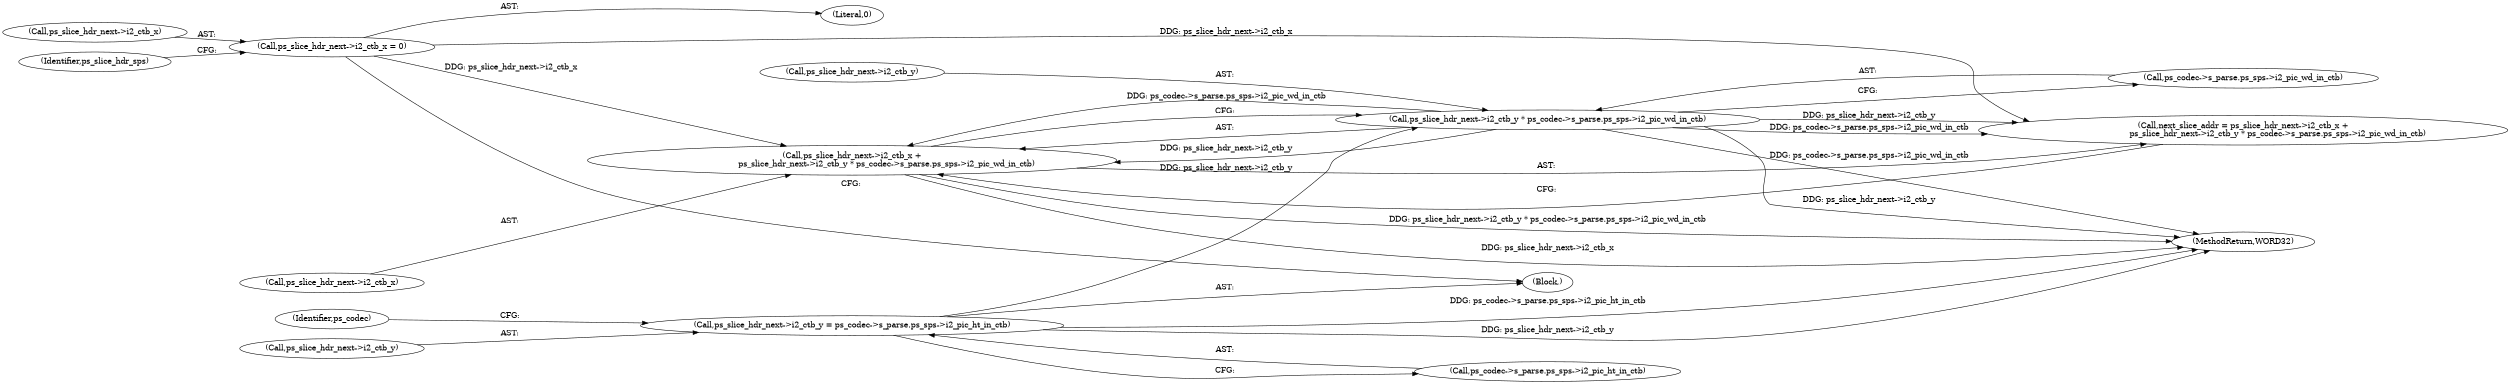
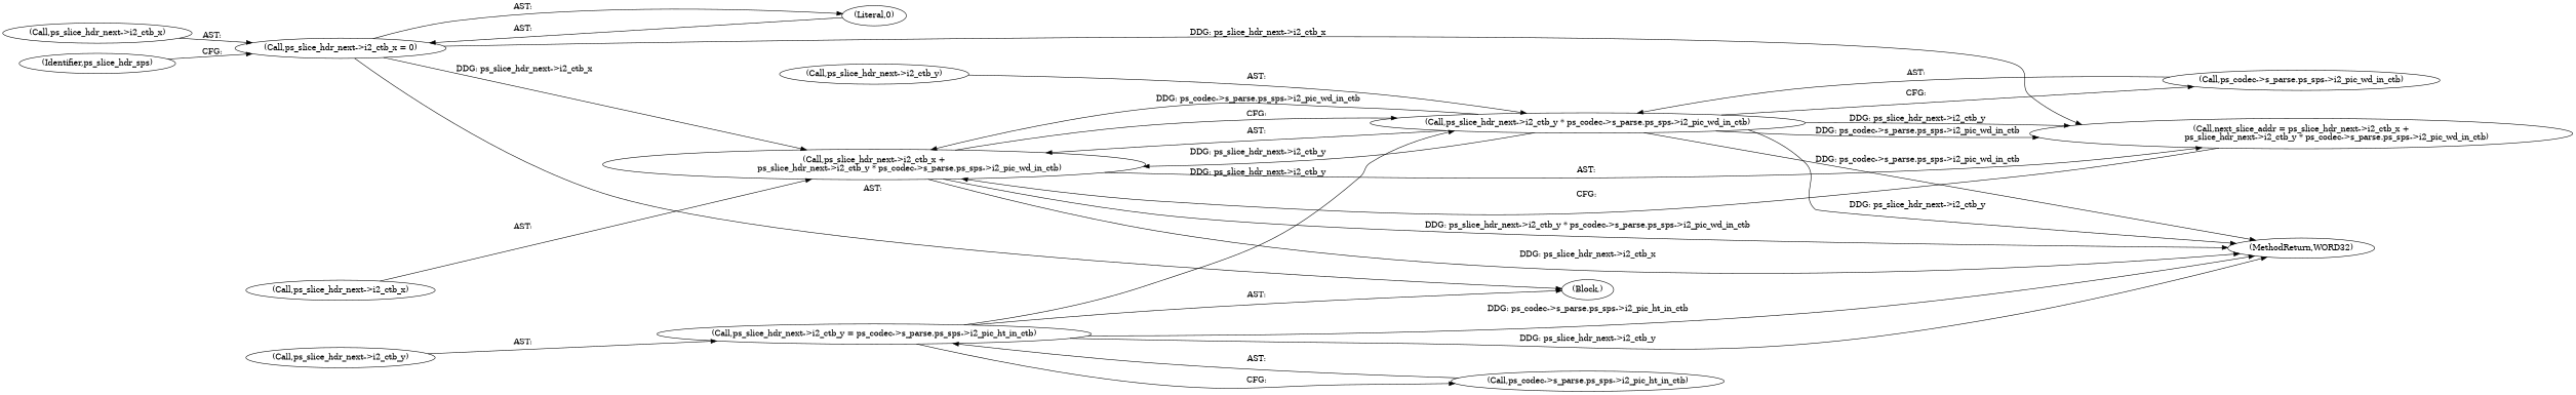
  digraph {
    rankdir=LR
    n1 [label="(Call,ps_slice_hdr_next->i2_ctb_x +\n                            ps_slice_hdr_next->i2_ctb_y * ps_codec->s_parse.ps_sps->i2_pic_wd_in_ctb)"]
    n2 [label="(Call,ps_slice_hdr_next->i2_ctb_y * ps_codec->s_parse.ps_sps->i2_pic_wd_in_ctb)"]
    n3 [label="(MethodReturn,WORD32)"]
    n4 [label="(Call,next_slice_addr = ps_slice_hdr_next->i2_ctb_x +\n                            ps_slice_hdr_next->i2_ctb_y * ps_codec->s_parse.ps_sps->i2_pic_wd_in_ctb)"]
    n5 [label="(Call,ps_codec->s_parse.ps_sps->i2_pic_wd_in_ctb)"]
    n6 [label="(Call,ps_slice_hdr_next->i2_ctb_x = 0)"]
    n7 [label="(Block,)"]
    n8 [label="(Literal,0)"]
    n9 [label="(Call,ps_slice_hdr_next->i2_ctb_y = ps_codec->s_parse.ps_sps->i2_pic_ht_in_ctb)"]
    n10 [label="(Call,ps_codec->s_parse.ps_sps->i2_pic_ht_in_ctb)"]
    n11 [label="(Call,ps_slice_hdr_next->i2_ctb_x)"]
    n12 [label="(Identifier,ps_slice_hdr_sps)"]
    n13 [label="(Call,ps_slice_hdr_next->i2_ctb_y)"]
    n14 [label="(Call,ps_slice_hdr_next->i2_ctb_y)"]
-   n15 [label="(Identifier,ps_codec)"]
    n16 [label="(Call,ps_slice_hdr_next->i2_ctb_x)"]
    n1 -> n2 [label="CFG: "]
    n1 -> n3 [label="DDG: ps_slice_hdr_next->i2_ctb_y * ps_codec->s_parse.ps_sps->i2_pic_wd_in_ctb"]
    n1 -> n3 [label="DDG: ps_slice_hdr_next->i2_ctb_x"]
    n1 -> n4 [label="AST: "]
    n2 -> n1 [label="AST: "]
    n2 -> n1 [label="DDG: ps_slice_hdr_next->i2_ctb_y"]
    n2 -> n1 [label="DDG: ps_codec->s_parse.ps_sps->i2_pic_wd_in_ctb"]
    n2 -> n3 [label="DDG: ps_codec->s_parse.ps_sps->i2_pic_wd_in_ctb"]
    n2 -> n3 [label="DDG: ps_slice_hdr_next->i2_ctb_y"]
    n2 -> n4 [label="DDG: ps_slice_hdr_next->i2_ctb_y"]
    n2 -> n4 [label="DDG: ps_codec->s_parse.ps_sps->i2_pic_wd_in_ctb"]
    n2 -> n5 [label="CFG: "]
    n4 -> n1 [label="CFG: "]
    n5 -> n2 [label="AST: "]
    n6 -> n1 [label="DDG: ps_slice_hdr_next->i2_ctb_x"]
    n6 -> n4 [label="DDG: ps_slice_hdr_next->i2_ctb_x"]
-   n6 -> n7 [label="CFG: "]
+   n6 -> n7 [label="AST: "]
    n6 -> n8 [label="AST: "]
+   n8 -> n6 [label="AST: "]
    n9 -> n2 [label="DDG: ps_slice_hdr_next->i2_ctb_y"]
    n9 -> n3 [label="DDG: ps_codec->s_parse.ps_sps->i2_pic_ht_in_ctb"]
    n9 -> n3 [label="DDG: ps_slice_hdr_next->i2_ctb_y"]
    n9 -> n7 [label="AST: "]
    n9 -> n10 [label="CFG: "]
    n10 -> n9 [label="AST: "]
    n11 -> n6 [label="AST: "]
    n12 -> n6 [label="CFG: "]
    n13 -> n9 [label="AST: "]
    n14 -> n2 [label="AST: "]
-   n15 -> n9 [label="CFG: "]
    n16 -> n1 [label="AST: "]
  }
